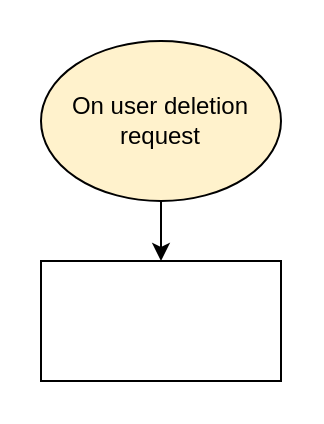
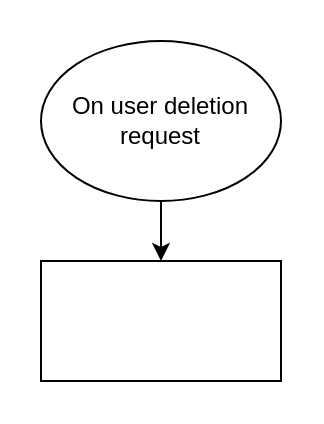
  <mxCell id="0" />
  <mxCell id="1" parent="0" />
  <mxCell id="2" value="" style="edgeStyle=none;html=1;" edge="1" parent="1" source="3" target="4"><mxGeometry relative="1" as="geometry" /></mxCell>
- <mxCell id="3" value="On user deletion request" style="ellipse;whiteSpace=wrap;html=1;fillColor=#fff2cc;" parent="1" vertex="1"><mxGeometry x="20" y="20" width="120" height="80" as="geometry" /></mxCell>
+ <mxCell id="3" value="On user deletion request" style="ellipse;whiteSpace=wrap;html=1;" parent="1" vertex="1"><mxGeometry x="20" y="20" width="120" height="80" as="geometry" /></mxCell>
  <mxCell id="4" value="" style="whiteSpace=wrap;html=1;" vertex="1" parent="1"><mxGeometry x="20" y="130" width="120" height="60" as="geometry" /></mxCell>
